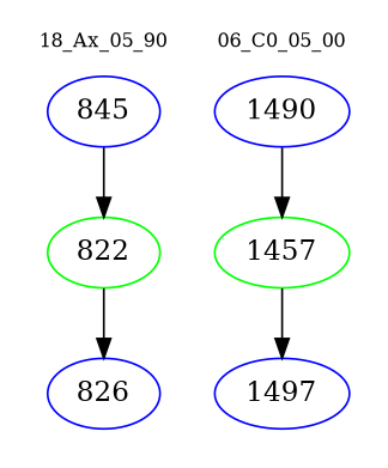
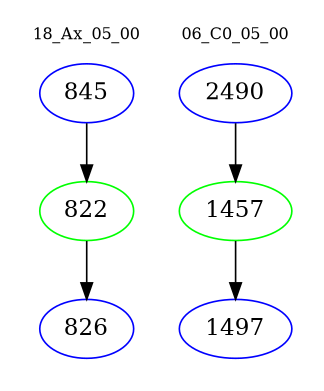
  digraph {
    node [color=blue]
    edge [color=black]
    n1 [label=845]
    n2 [color=green label=822]
    n3 [label=826]
-   n4 [label=1490]
+   n4 [label=2490]
    n5 [color=green label=1457]
    n6 [label=1497]
    subgraph cluster_1 {
      color=white
      fontsize=10
-     label="18_Ax_05_90"
+     label="18_Ax_05_00"
      n1
      n2
      n3
    }
    subgraph cluster_2 {
      color=white
      fontsize=10
      label="06_C0_05_00"
      n4
      n5
      n6
    }
    n1 -> n2
    n2 -> n3
    n4 -> n5
    n5 -> n6
  }
